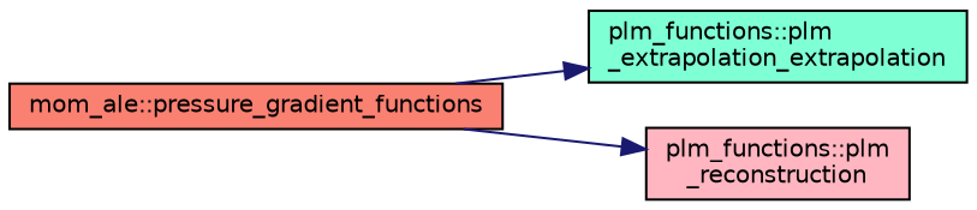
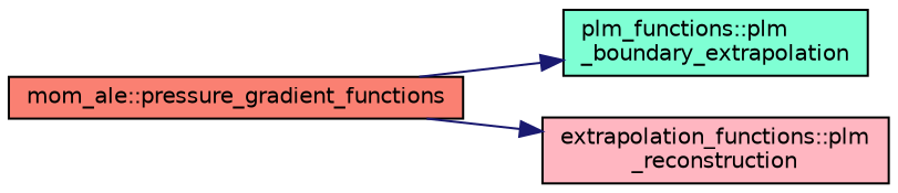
  digraph {
    rankdir=LR
    node [color=black fontname=Helvetica fontsize=10 shape=record style=filled]
    edge [color=midnightblue fontname=Helvetica fontsize=10 labelfontname=Helvetica labelfontsize=10 style=solid]
    n1 [fillcolor=salmon fontcolor=black height=0.2 label="mom_ale::pressure_gradient_functions" width=0.4]
-   n2 [fillcolor=aquamarine height=0.2 label="plm_functions::plm\l_extrapolation_extrapolation" width=0.4]
-   n3 [fillcolor=lightpink height=0.2 label="plm_functions::plm\l_reconstruction" width=0.4]
+   n2 [fillcolor=aquamarine height=0.2 label="plm_functions::plm\l_boundary_extrapolation" width=0.4]
+   n3 [fillcolor=lightpink height=0.2 label="extrapolation_functions::plm\l_reconstruction" width=0.4]
    n1 -> n2
    n1 -> n3
  }
